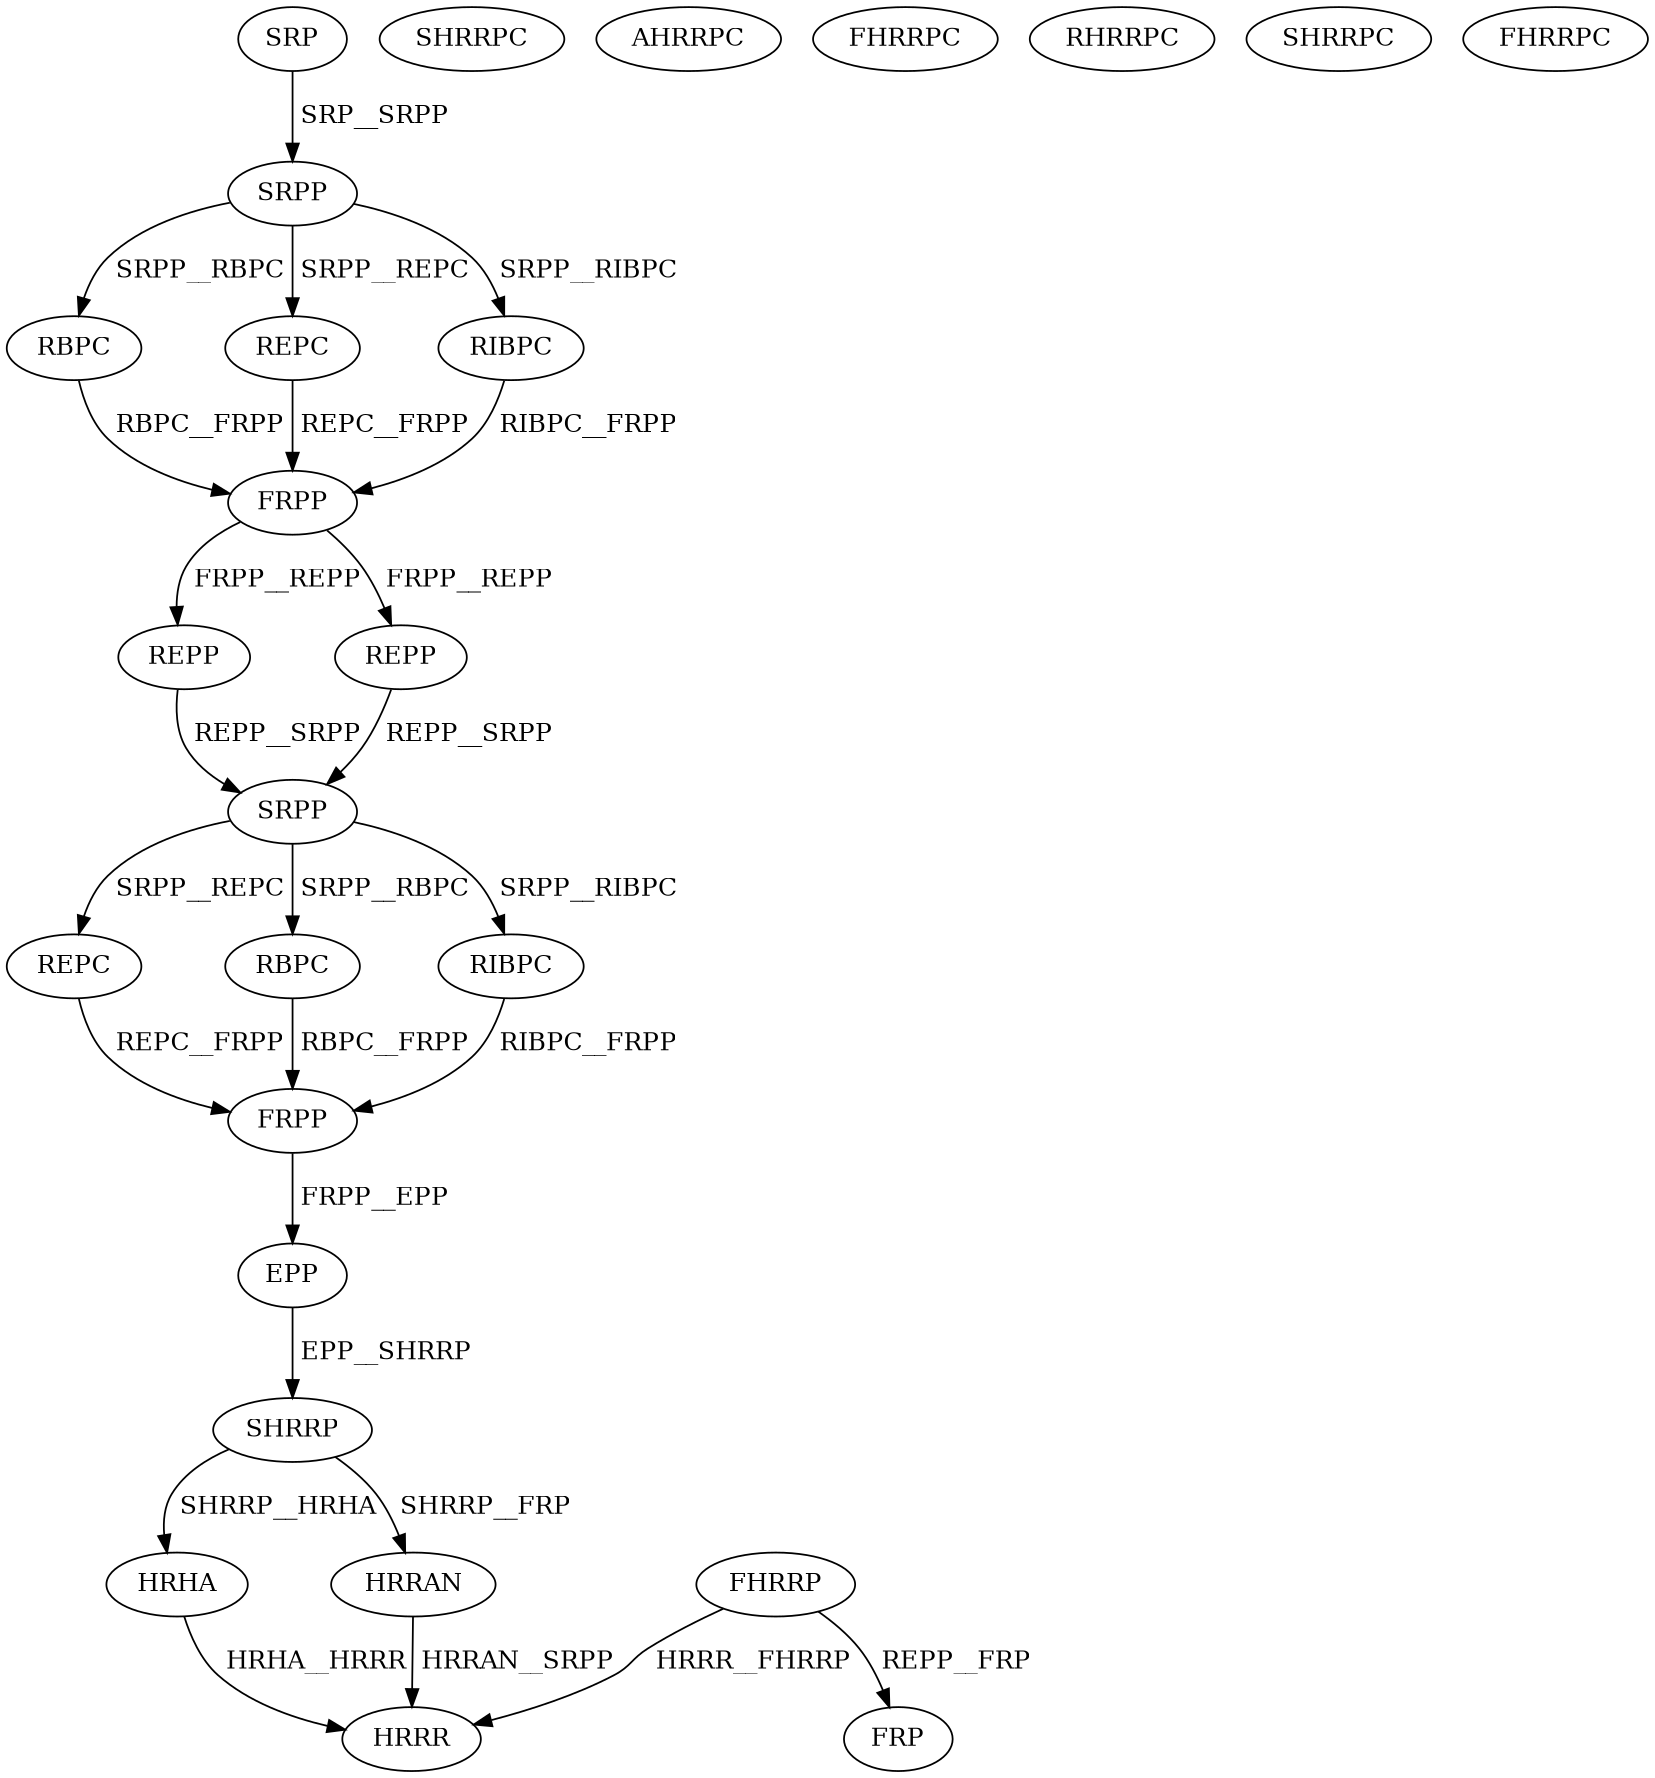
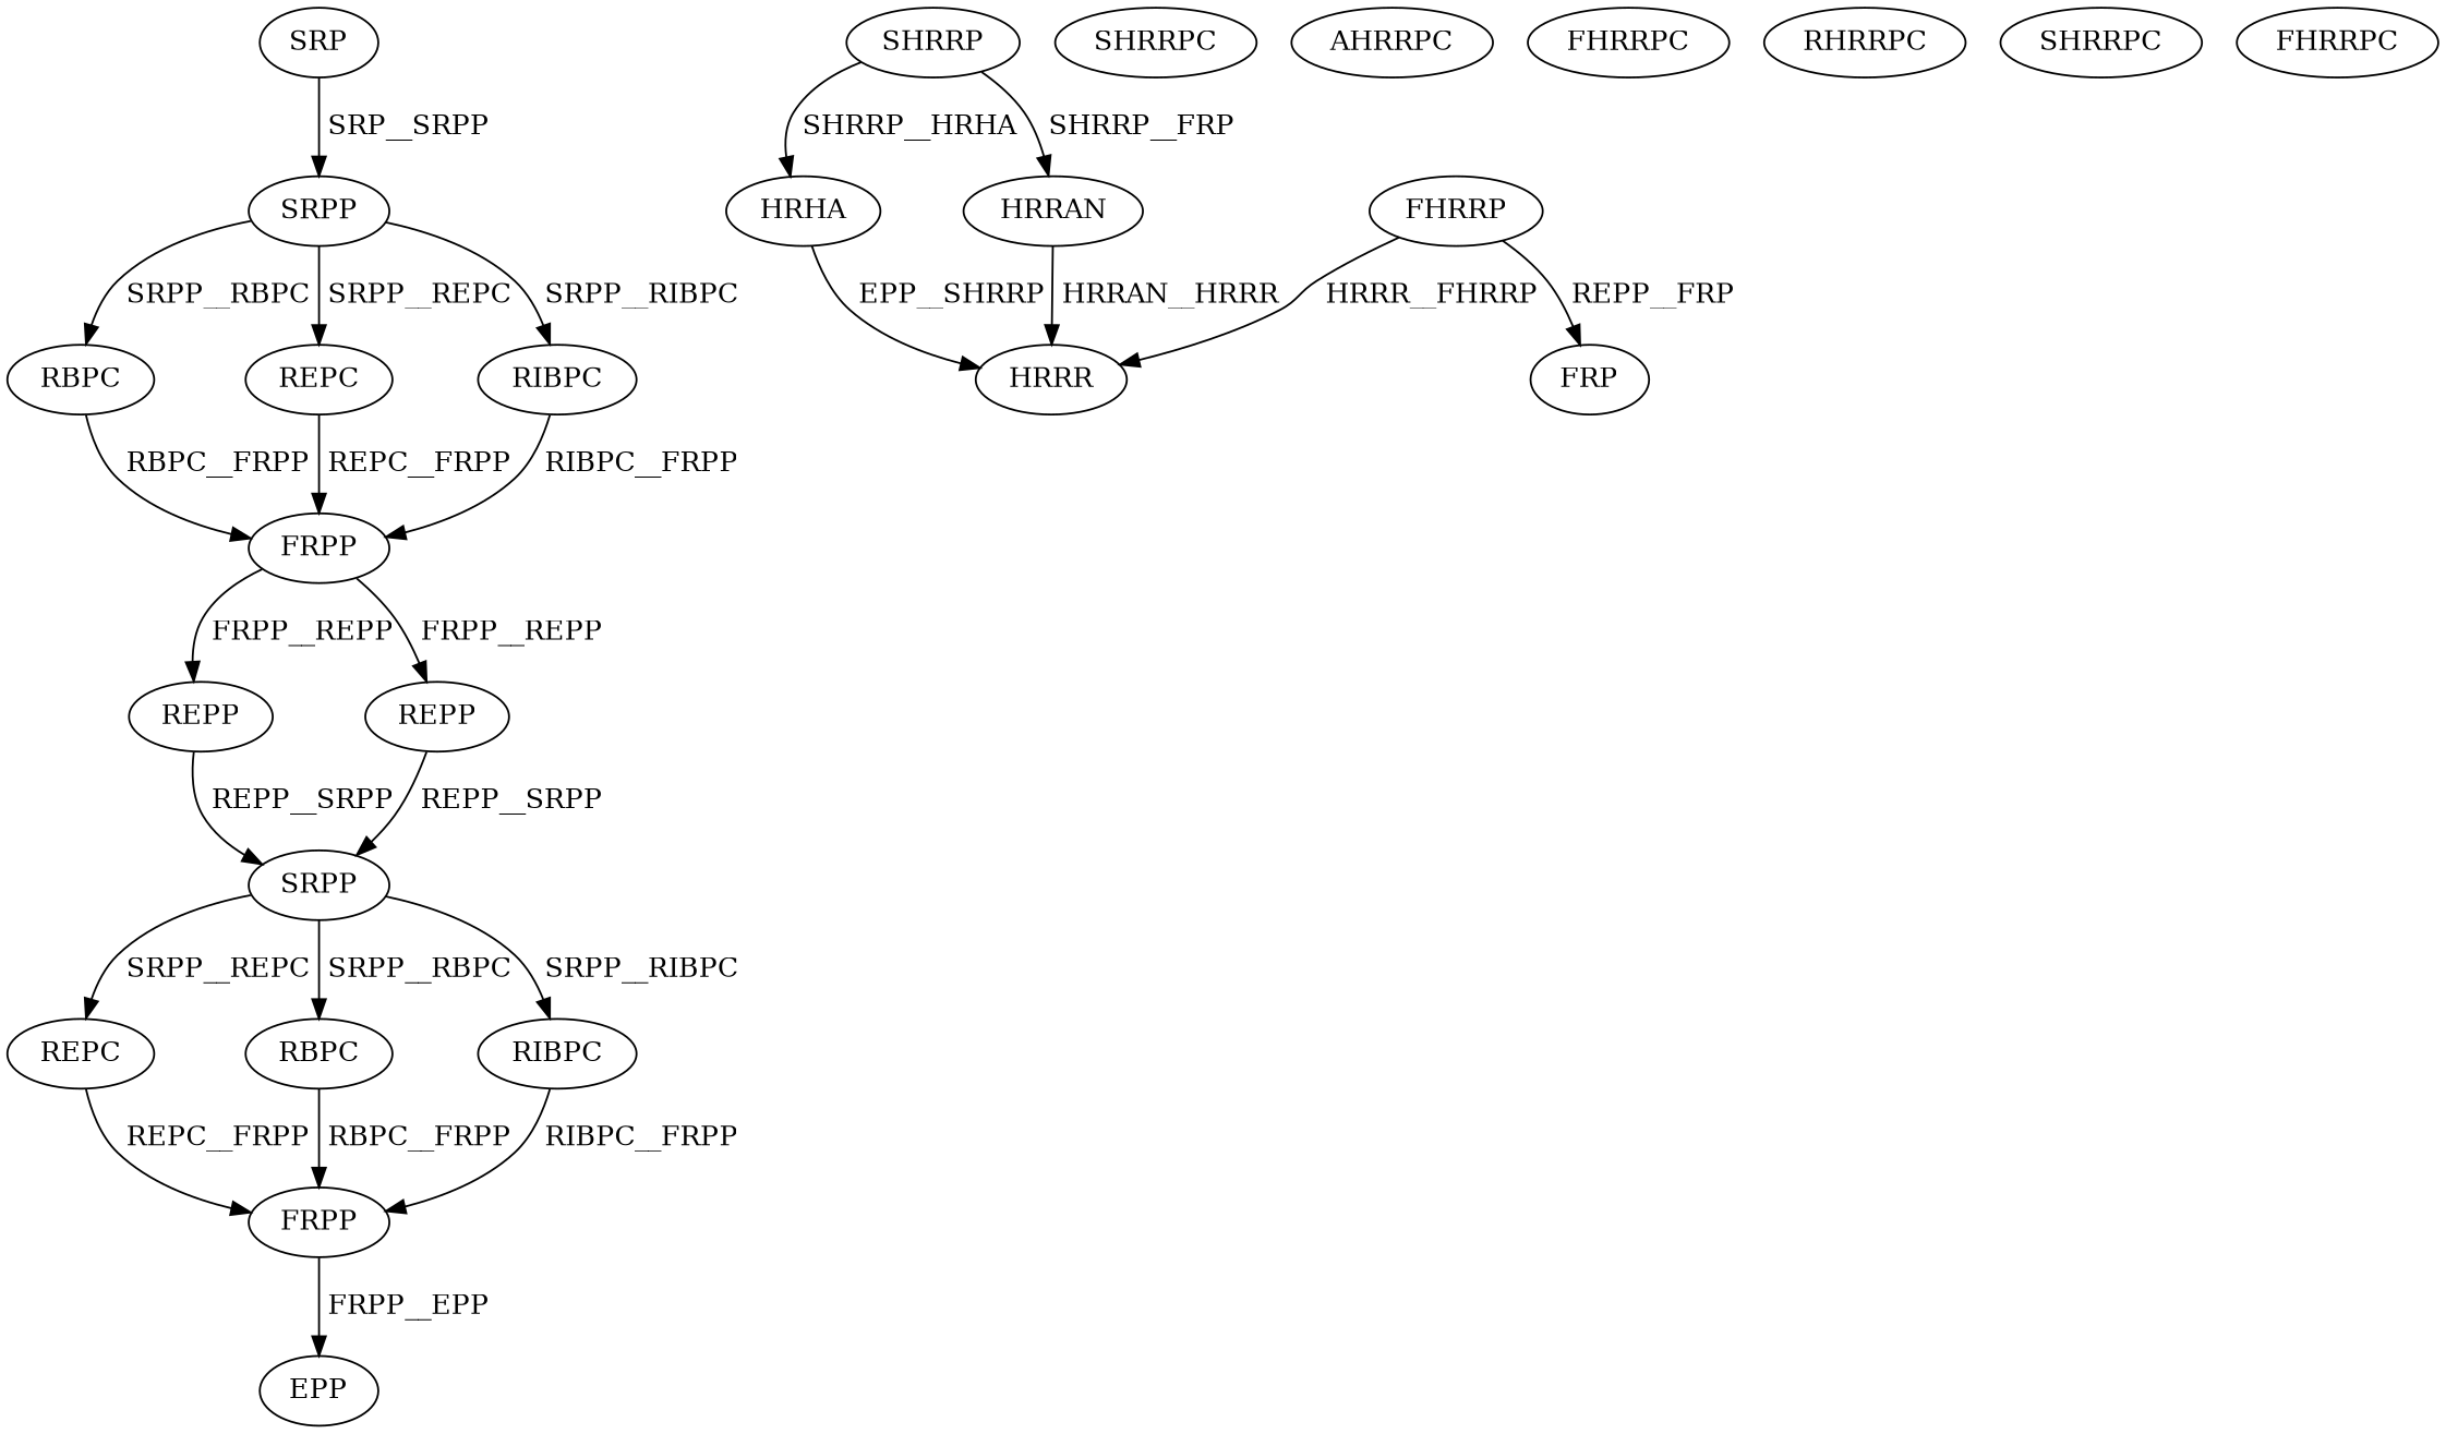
  digraph {
    node [color=black fontcolor=black]
    edge [color=black fontcolor=black]
    n1 [label=SRP]
    n2 [label=SRPP]
    n3 [label=RBPC]
    n4 [label=REPC]
    n5 [label=RIBPC]
    n6 [label=FRPP]
    n7 [label=REPP]
    n8 [label=REPP]
    n9 [label=SRPP]
    n10 [label=REPC]
    n11 [label=RBPC]
    n12 [label=RIBPC]
    n13 [label=FRPP]
    n14 [label=EPP]
    n15 [label=SHRRP]
    n16 [label=HRHA]
    n17 [label=HRRAN]
    n18 [label=HRRR]
    n19 [label=SHRRPC]
    n20 [label=AHRRPC]
    n21 [label=FHRRPC]
    n22 [label=RHRRPC]
    n23 [label=SHRRPC]
    n24 [label=FHRRPC]
    n25 [label=FHRRP]
    n26 [label=FRP]
    n1 -> n2 [label=" SRP__SRPP"]
    n2 -> n3 [label=" SRPP__RBPC"]
    n2 -> n4 [label=" SRPP__REPC"]
    n2 -> n5 [label=" SRPP__RIBPC"]
    n3 -> n6 [label=" RBPC__FRPP"]
    n4 -> n6 [label=" REPC__FRPP"]
    n5 -> n6 [label=" RIBPC__FRPP"]
    n6 -> n7 [label=" FRPP__REPP"]
    n6 -> n8 [label=" FRPP__REPP"]
    n7 -> n9 [label=" REPP__SRPP"]
    n8 -> n9 [label=" REPP__SRPP"]
    n9 -> n10 [label=" SRPP__REPC"]
    n9 -> n11 [label=" SRPP__RBPC"]
    n9 -> n12 [label=" SRPP__RIBPC"]
    n10 -> n13 [label=" REPC__FRPP"]
    n11 -> n13 [label=" RBPC__FRPP"]
    n12 -> n13 [label=" RIBPC__FRPP"]
    n13 -> n14 [label=" FRPP__EPP"]
-   n14 -> n15 [label=" EPP__SHRRP"]
    n15 -> n16 [label=" SHRRP__HRHA"]
    n15 -> n17 [label=" SHRRP__FRP"]
-   n16 -> n18 [label=" HRHA__HRRR"]
-   n17 -> n18 [label=" HRRAN__SRPP"]
+   n16 -> n18 [label=" EPP__SHRRP"]
+   n17 -> n18 [label=" HRRAN__HRRR"]
    n25 -> n18 [label=" HRRR__FHRRP"]
    n25 -> n26 [label=" REPP__FRP"]
  }
